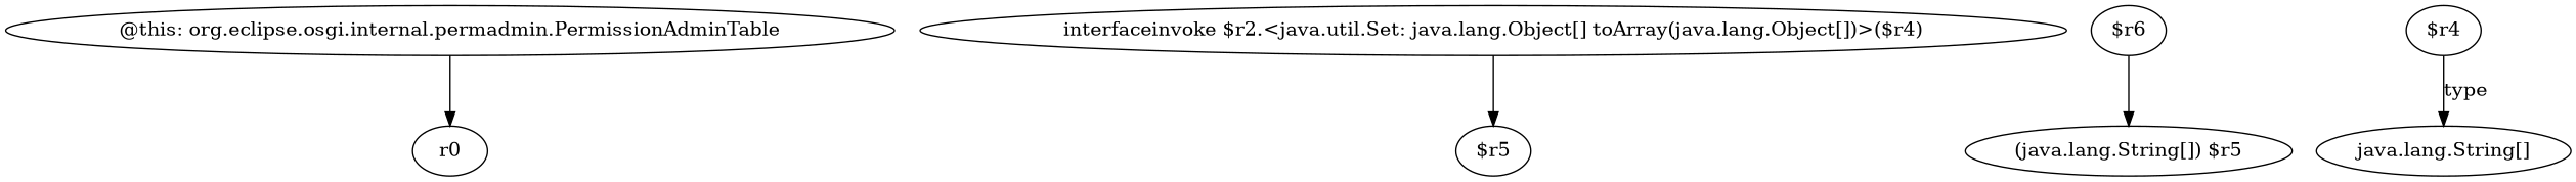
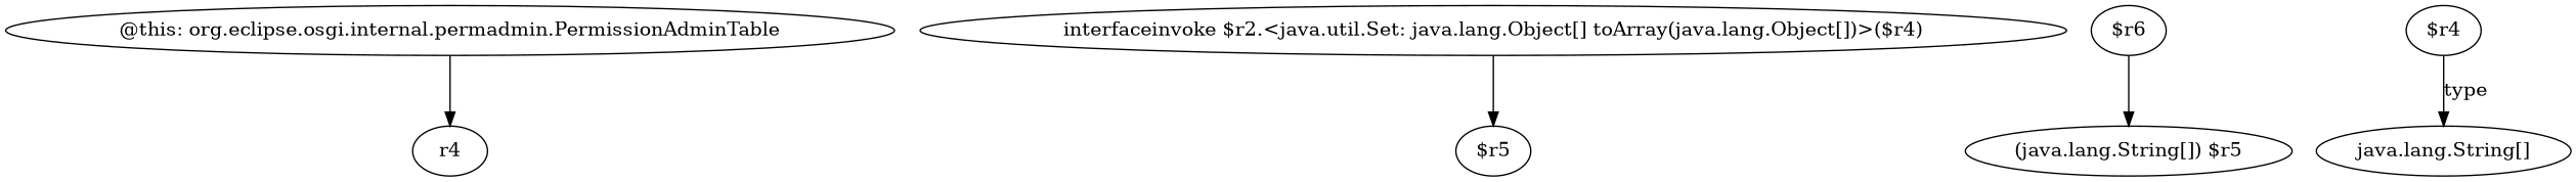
  digraph {
    n1 [label="@this: org.eclipse.osgi.internal.permadmin.PermissionAdminTable"]
-   n2 [label=r0]
+   n2 [label=r4]
    n3 [label="interfaceinvoke $r2.<java.util.Set: java.lang.Object[] toArray(java.lang.Object[])>($r4)"]
    n4 [label="$r5"]
    n5 [label="(java.lang.String[]) $r5"]
    n6 [label="$r6"]
    n7 [label="java.lang.String[]"]
    n8 [label="$r4"]
    n1 -> n2
    n3 -> n4
    n6 -> n5
    n8 -> n7 [label=type]
  }
